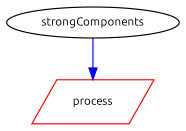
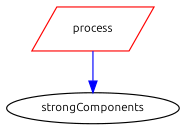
  digraph {
    rankdir=TB
    fontname=Ubuntu
    node [fillcolor=white fontname=Ubuntu fontsize=10 style=filled]
    n1 [color=black fontcolor=black height=0.2 label=strongComponents shape=ellipse width=0.4]
    n2 [color=red height=0.2 label=process shape=parallelogram width=0.4]
-   n1 -> n2 [color=blue fontname=Ubuntu fontsize=10 labelfontname=Helvetica labelfontsize=10 style=solid]
+   n2 -> n1 [color=blue fontname=Ubuntu fontsize=10 labelfontname=Helvetica labelfontsize=10 style=solid]
  }
